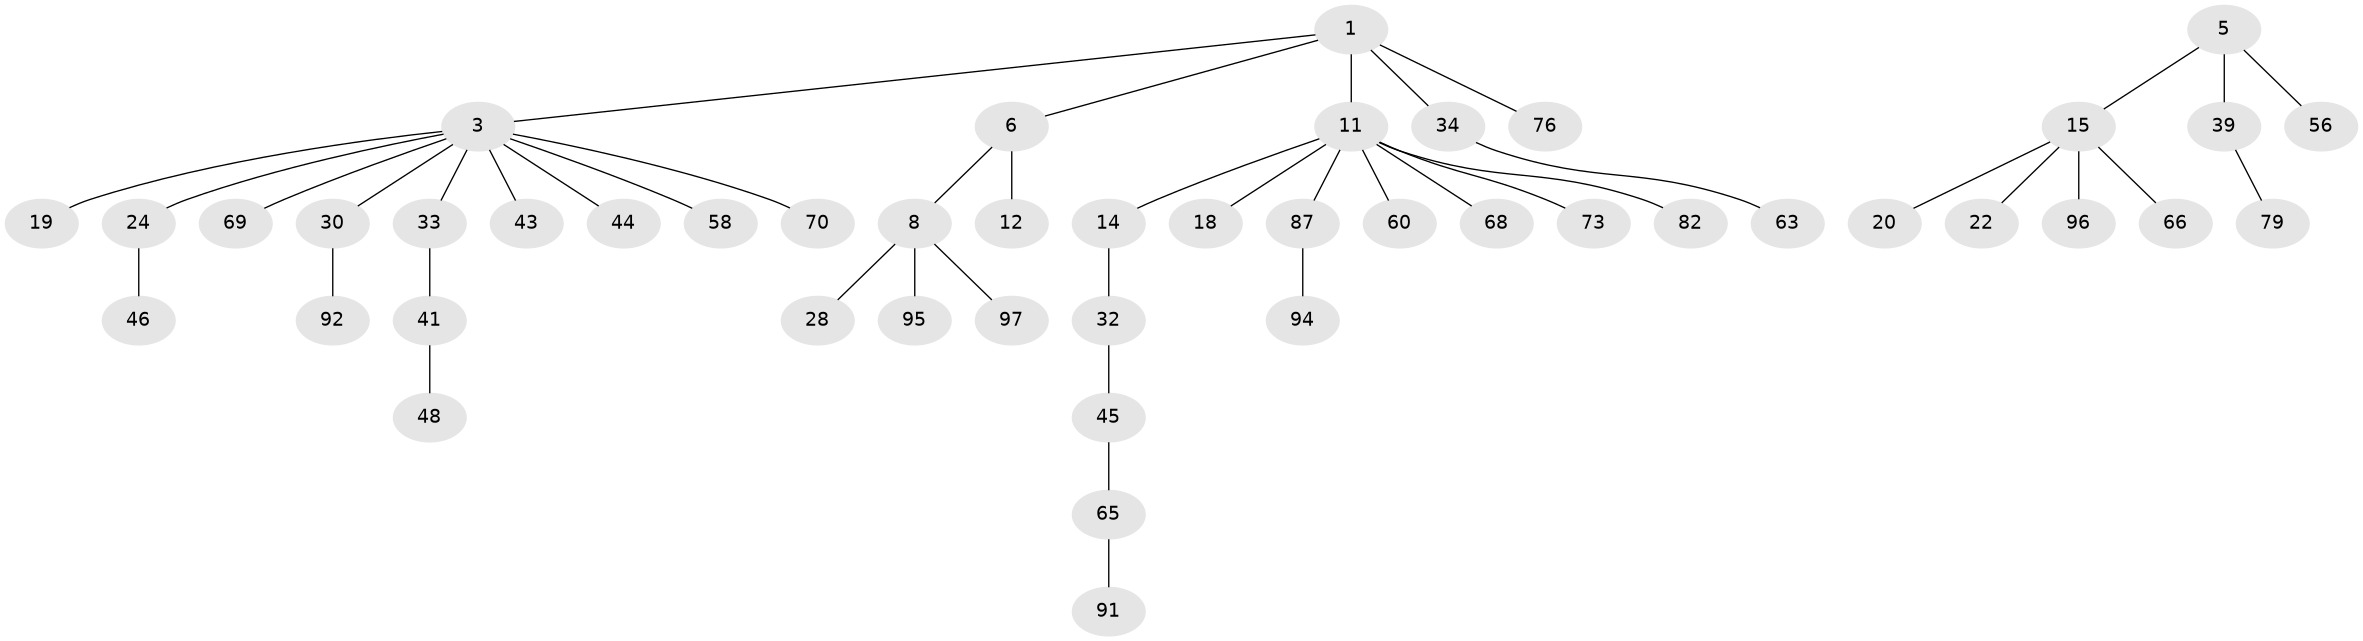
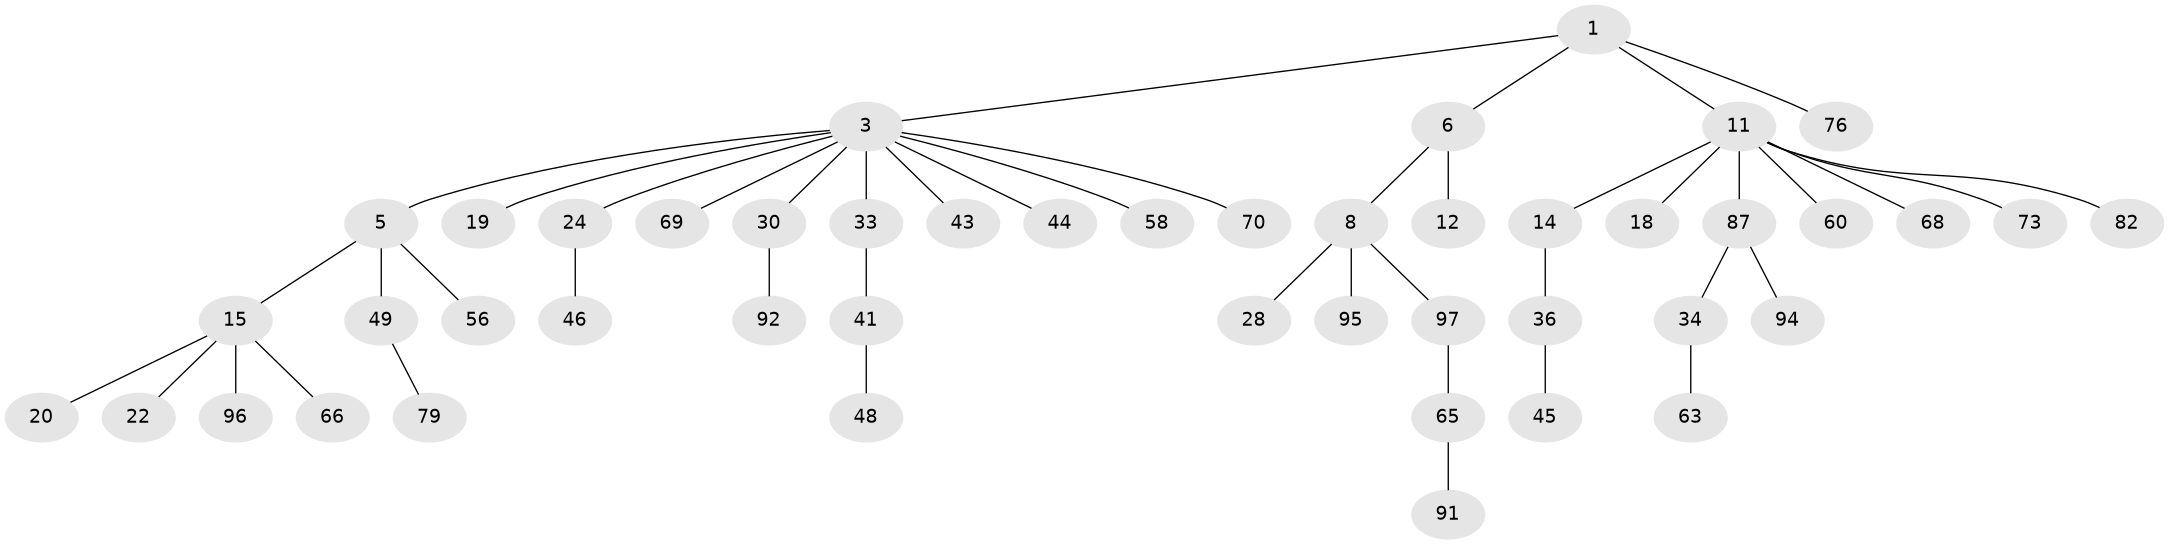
  graph {
    fontname="DejaVu Sans"
    node [color=gray90 fontname="DejaVu Sans" style=filled]
    edge [fontname="DejaVu Sans"]
    1 [super="+2"]
    3 [super="+7+6"]
    n3 [label=6 super="+37+13+10"]
    11 [super="+14"]
    34 [super="+92+85+83+77"]
    76
    5 [super="+35"]
    19 [super="+32"]
    24 [super="+74"]
    n10 [label=69]
    30
    33 [super="+69"]
    43
    44
    58
    70
    8 [super="+51"]
    12
    n19 [label=14]
    18
    n21 [label=87]
    60 [super="+75+78"]
    68
    73
    82 [super="+89"]
    63
    15 [super="+17"]
-   39 [super="+64"]
+   39 [super="+64" label=49]
    56
    46
    n31 [label=92]
    41 [super="+49"]
    28 [super="+96+47"]
    95
    97
    20
    22
    n38 [label=96]
    66
    79 [super="+80"]
-   36 [label=32]
+   36
    94
    45 [super="+84"]
    48 [super="+50"]
    65
    91
    1 -- 3
    1 -- n3
    1 -- 11
-   1 -- 34
+   n21 -- 34
    1 -- 76
+   3 -- 5
    3 -- 19
    3 -- 24
    3 -- n10
    3 -- 30
    3 -- 33
    3 -- 43
    3 -- 44
    3 -- 58
    3 -- 70
    n3 -- 8
    n3 -- 12
    11 -- n19
    11 -- 18
    11 -- n21
    11 -- 60
    11 -- 68
    11 -- 73
    11 -- 82
    34 -- 63
    5 -- 15
    5 -- 39
    5 -- 56
    24 -- 46
    30 -- n31
    33 -- 41
    8 -- 28
    8 -- 95
    8 -- 97
    n19 -- 36
    n21 -- 94
    15 -- 20
    15 -- 22
    15 -- n38
    15 -- 66
    39 -- 79
    41 -- 48
    36 -- 45
-   45 -- 65
+   97 -- 65
    65 -- 91
  }
